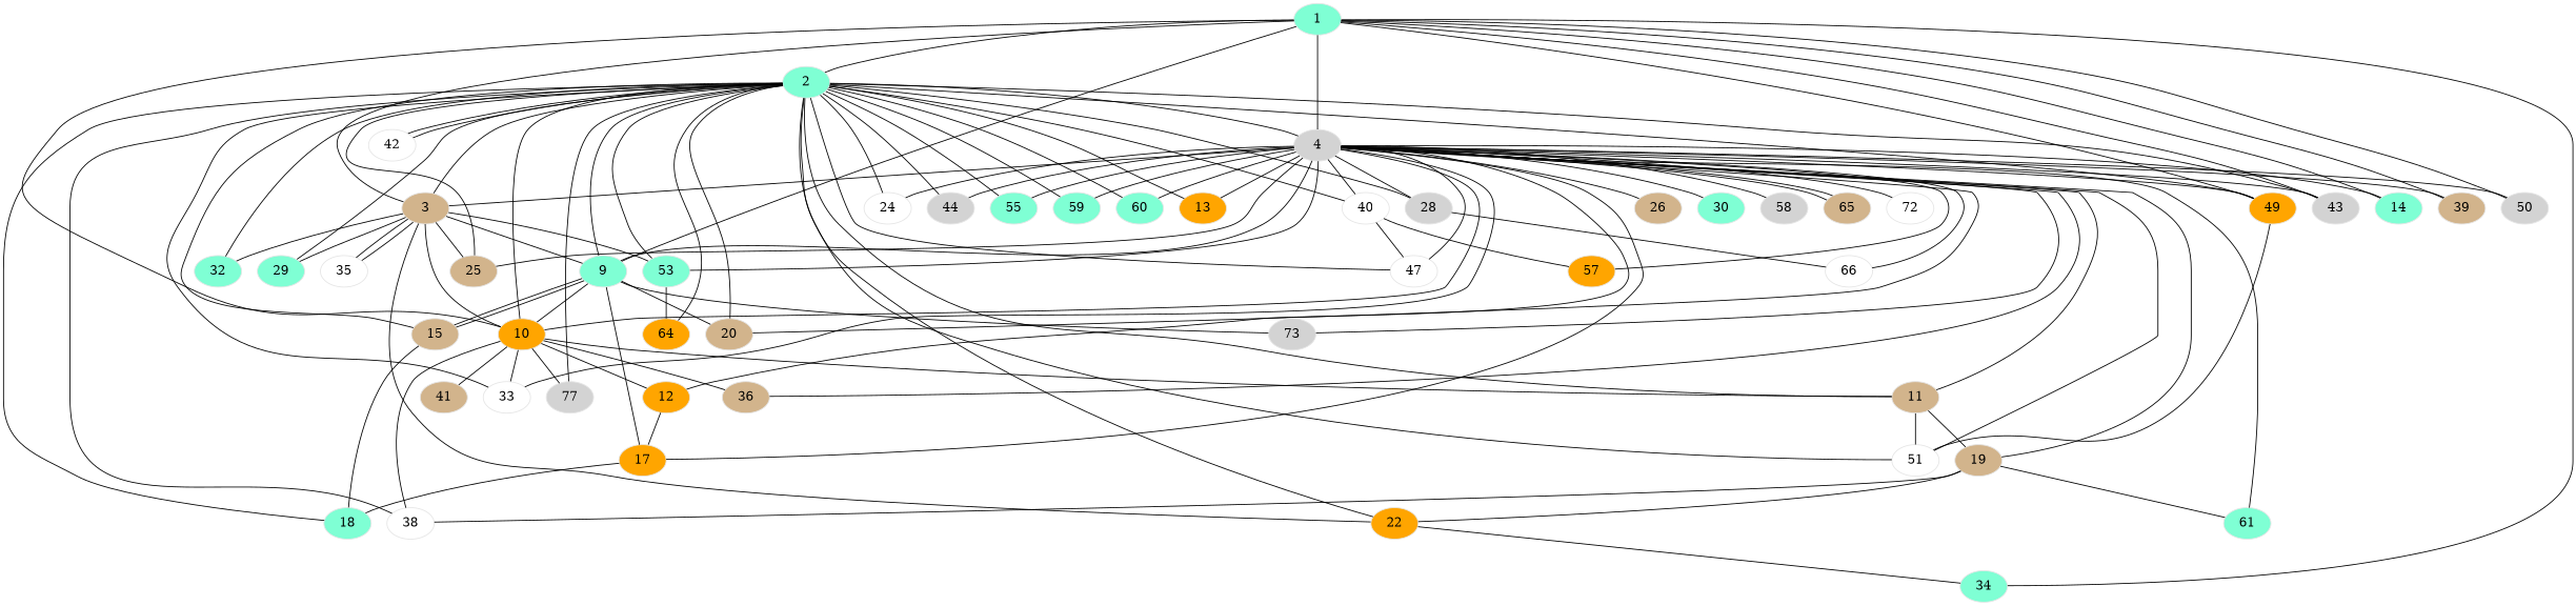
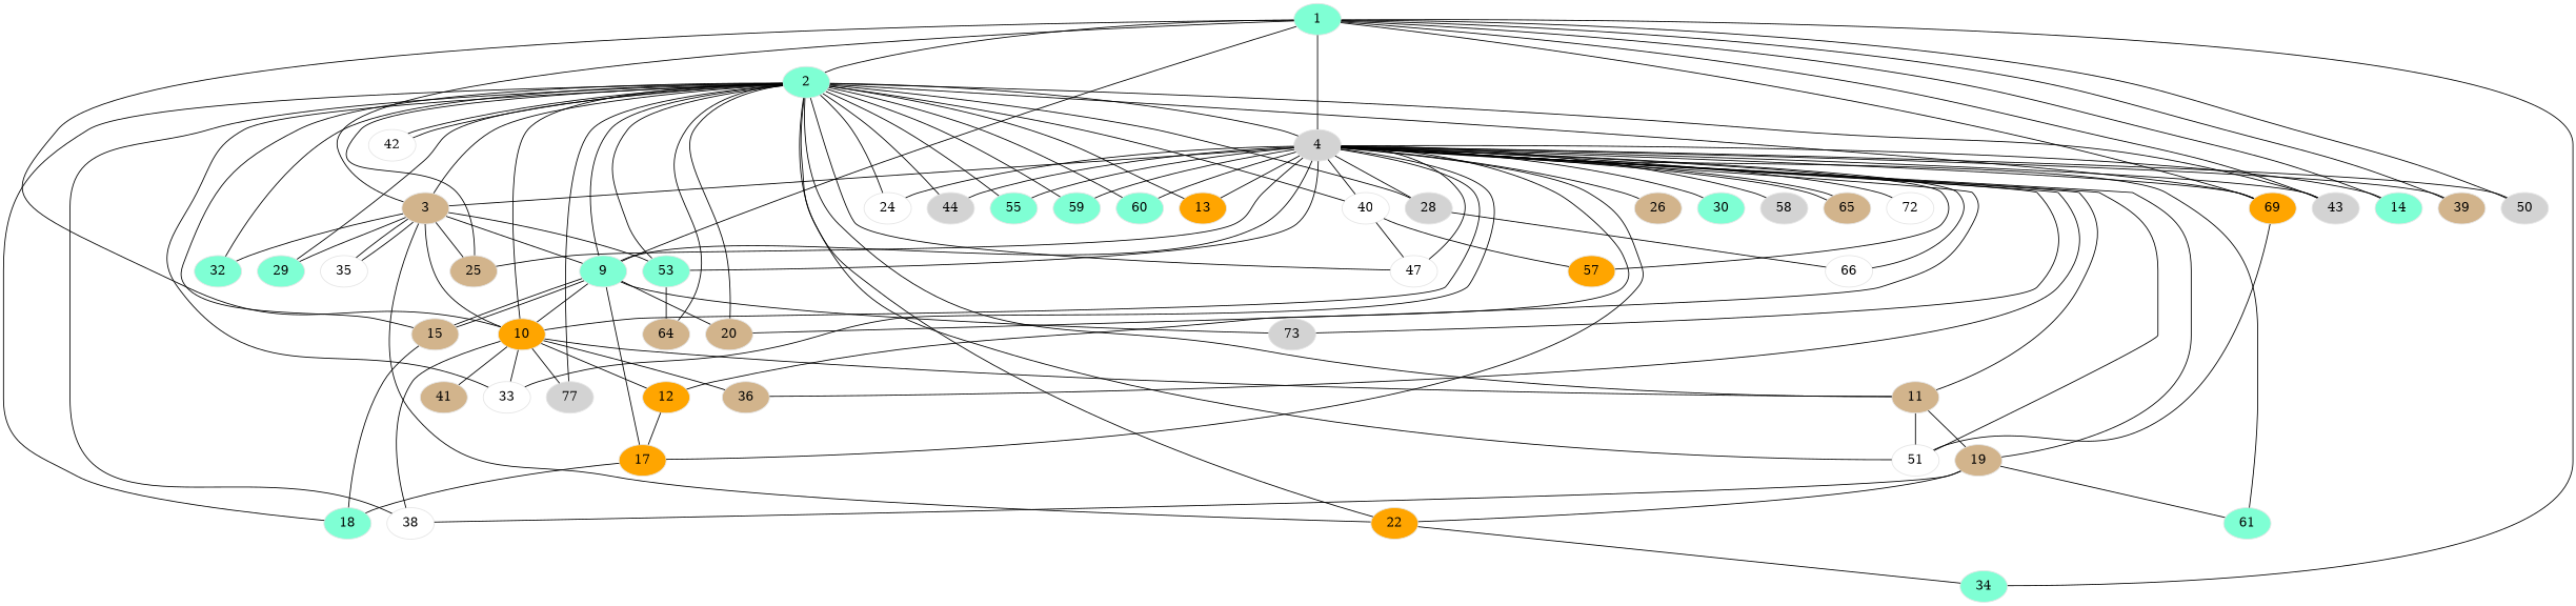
  graph {
    node [color=gray90 fillcolor=aquamarine style=filled]
    1 [super="+74"]
    2 [super="+16+3+80+81+82+48+67+23+6"]
    4 [fillcolor=lightgrey super="+8+90+103+5+76+68+54"]
    n4 [fillcolor=tan label=3 super="+92+31"]
    9
    10 [fillcolor=orange super="+52"]
    14
    34
    39 [fillcolor=tan]
    43 [fillcolor=lightgrey]
-   49 [fillcolor=orange]
+   49 [fillcolor=orange label=69]
    50 [fillcolor=lightgrey]
    11 [fillcolor=tan]
    13 [fillcolor=orange]
    15 [fillcolor=tan]
    20 [fillcolor=tan]
    22 [fillcolor=orange super="+97"]
    24 [fillcolor=white]
    25 [fillcolor=tan]
    28 [fillcolor=lightgrey]
    29
    32 [super="+63"]
    33 [fillcolor=white super="+79"]
    38 [fillcolor=white super="+84"]
    40 [fillcolor=white]
    42 [fillcolor=white]
    44 [fillcolor=lightgrey]
    47 [fillcolor=white super="+91"]
    51 [fillcolor=white]
    53 [super="+93"]
    55
    59
    60
-   64 [fillcolor=orange]
+   64 [fillcolor=tan]
    n35 [fillcolor=lightgrey label=77]
    18
    12 [fillcolor=orange]
    17 [fillcolor=orange]
    19 [fillcolor=tan]
    26 [fillcolor=tan]
    30
    36 [fillcolor=tan]
    57 [fillcolor=orange]
    58 [fillcolor=lightgrey]
    61
    65 [fillcolor=tan]
    66 [fillcolor=white]
    72 [fillcolor=white]
    73 [fillcolor=lightgrey]
    35 [fillcolor=white]
    41 [fillcolor=tan]
    1 -- 2 [weight=4]
    1 -- 4 [weight=4]
    1 -- n4
    1 -- 9
    1 -- 10
    1 -- 14
    1 -- 34
    1 -- 39
    1 -- 43
    1 -- 49
    1 -- 50
    2 -- 4 [weight=17]
    2 -- n4 [weight=5]
    2 -- 9 [weight=3]
    2 -- 10 [weight=4]
    2 -- 43
    2 -- 49
    2 -- 11
    2 -- 13
    2 -- 15
    2 -- 20
    2 -- 22
    2 -- 24
    2 -- 25
    2 -- 28
    2 -- 29
    2 -- 32
    2 -- 33 [weight=2]
    2 -- 38
    2 -- 40
    2 -- 42
    2 -- 42
    2 -- 44
    2 -- 47
    2 -- 51
    2 -- 53 [weight=2]
    2 -- 55
    2 -- 59
    2 -- 60
    2 -- 64
    2 -- n35
    2 -- 18
    4 -- n4 [weight=6]
    4 -- 9 [weight=3]
    4 -- 10 [weight=6]
    4 -- 14
    4 -- 39
    4 -- 43 [weight=3]
    4 -- 49
    4 -- 50
    4 -- 11
    4 -- 13
    4 -- 20
    4 -- 24 [weight=3]
    4 -- 25
    4 -- 28
    4 -- 33
    4 -- 40
    4 -- 44
    4 -- 47 [weight=2]
    4 -- 51
    4 -- 53 [weight=2]
    4 -- 55 [weight=2]
    4 -- 59
    4 -- 60
    4 -- 12
    4 -- 17
    4 -- 19
    4 -- 26 [weight=2]
    4 -- 30 [weight=2]
    4 -- 36
    4 -- 57
    4 -- 58
    4 -- 61
    4 -- 65
    4 -- 65
    4 -- 66
    4 -- 72 [weight=2]
    4 -- 73
    n4 -- 9
    n4 -- 10
    n4 -- 22
    n4 -- 25
    n4 -- 29
    n4 -- 32 [weight=2]
    n4 -- 53
    n4 -- 35
    n4 -- 35
    9 -- 10
    9 -- 15
    9 -- 15
    9 -- 20
    9 -- 17
    9 -- 73
    10 -- 11
    10 -- 33 [weight=2]
    10 -- 38
    10 -- n35
    10 -- 12
    10 -- 36
    10 -- 41
    49 -- 51
    11 -- 51
    11 -- 19
    15 -- 18
    22 -- 34
    28 -- 66
    40 -- 47
    40 -- 57
    53 -- 64
    12 -- 17
    17 -- 18
    19 -- 22
    19 -- 38
    19 -- 61
  }
